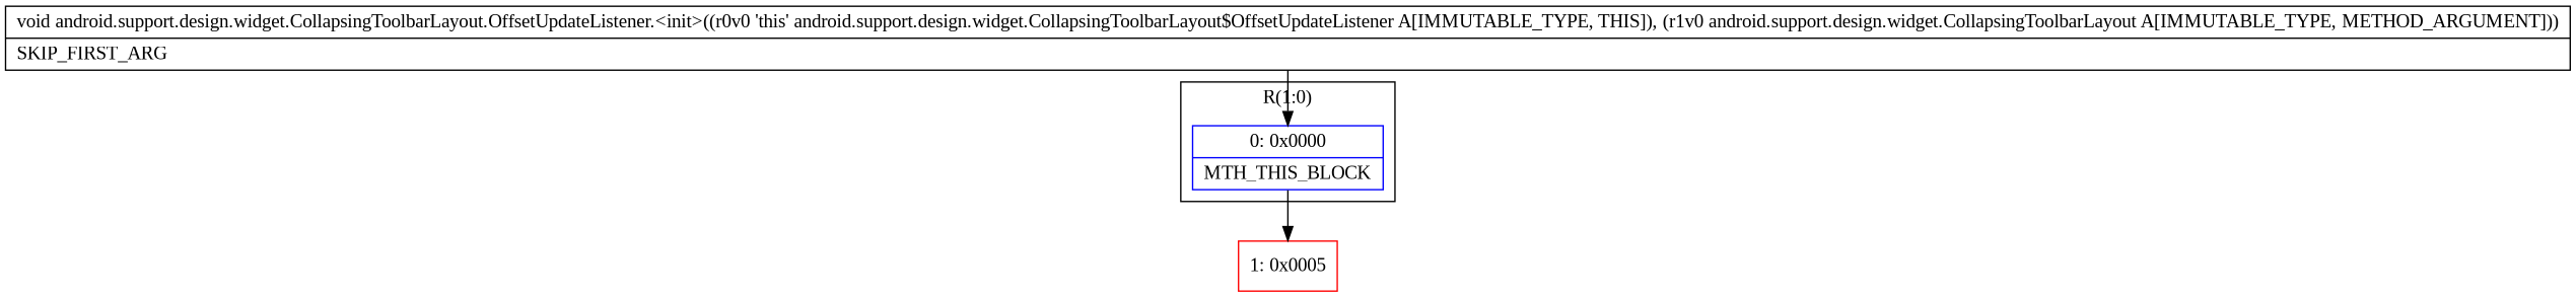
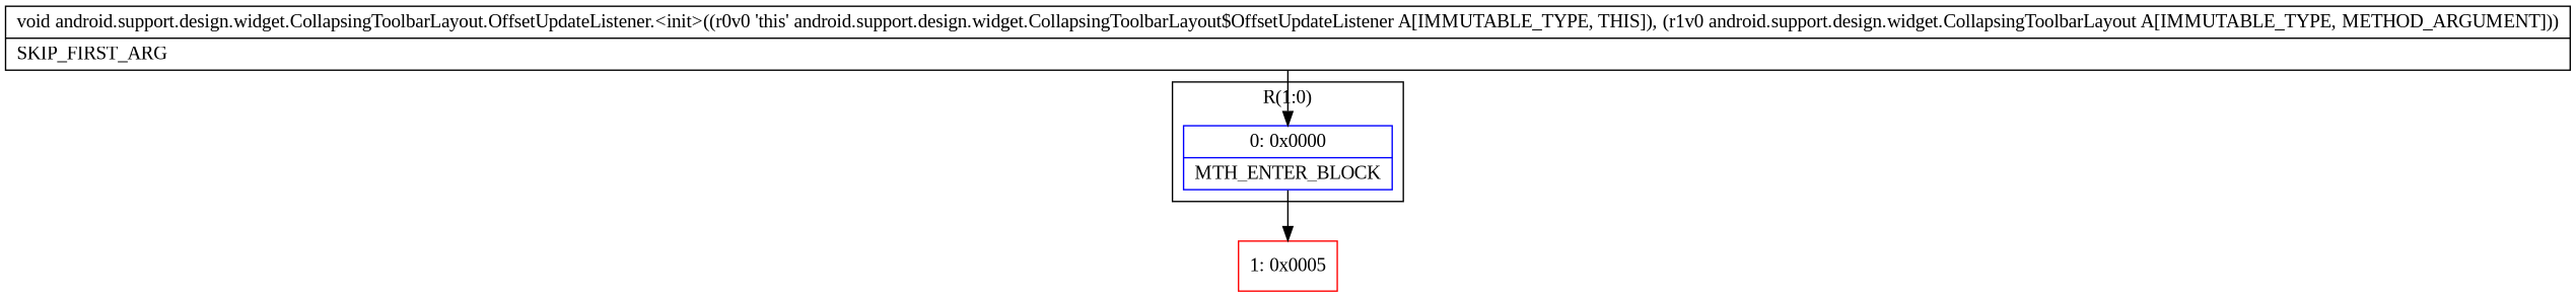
  digraph {
    fontname="Liberation Serif"
    node [shape=record fontname="Liberation Serif"]
    edge [fontname="Liberation Serif"]
-   n1 [color=blue label="{0\:\ 0x0000|MTH_THIS_BLOCK\l}"]
+   n1 [color=blue label="{0\:\ 0x0000|MTH_ENTER_BLOCK\l}"]
    n2 [color=red label="{1\:\ 0x0005}"]
    n3 [label="{void android.support.design.widget.CollapsingToolbarLayout.OffsetUpdateListener.\<init\>((r0v0 'this' android.support.design.widget.CollapsingToolbarLayout$OffsetUpdateListener A[IMMUTABLE_TYPE, THIS]), (r1v0 android.support.design.widget.CollapsingToolbarLayout A[IMMUTABLE_TYPE, METHOD_ARGUMENT]))  | SKIP_FIRST_ARG\l}"]
    subgraph cluster_1 {
      label="R(1:0)"
      n1
    }
    n1 -> n2
    n3 -> n1
  }
